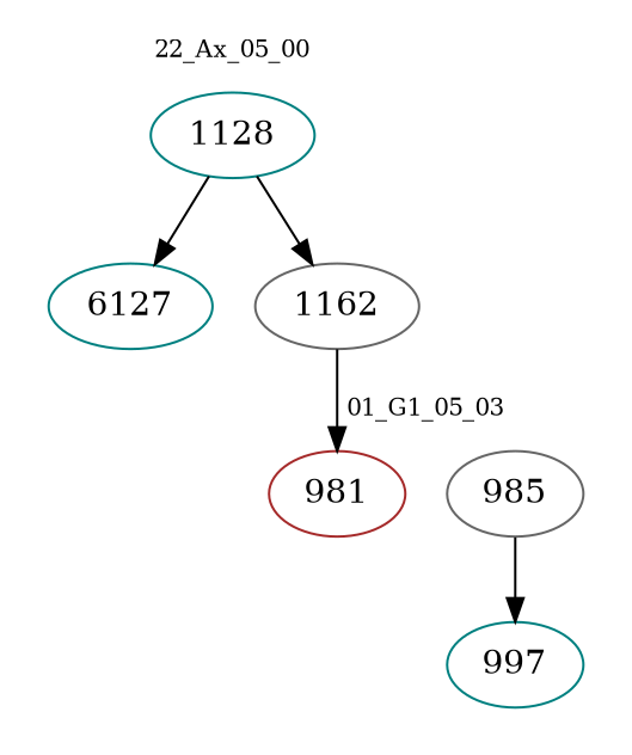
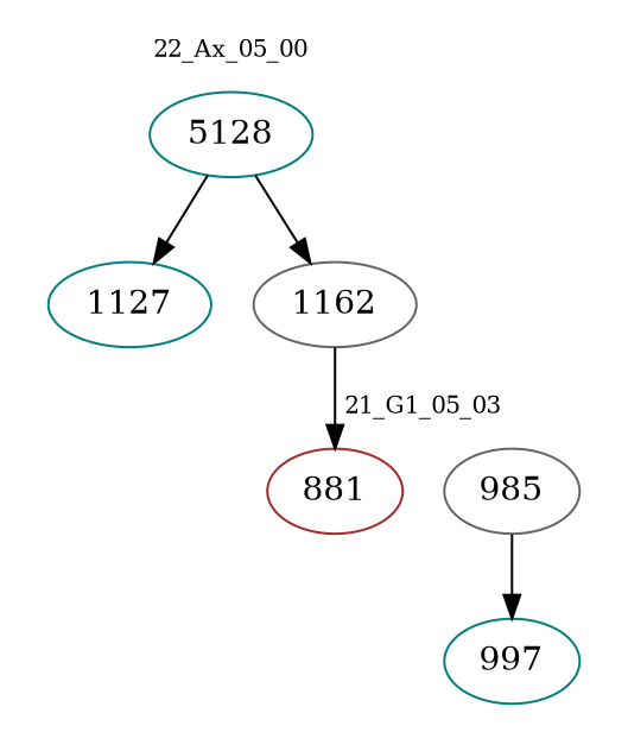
  digraph {
    node [color=teal]
    edge [color=black]
-   n1 [label=1128]
-   n2 [label=6127]
+   n1 [label=5128]
+   n2 [label=1127]
    n3 [color=gray40 label=1162]
    n4 [color=gray40 label=985]
-   n5 [color=brown label=981]
+   n5 [color=brown label=881]
    n6 [label=997]
    subgraph cluster_1 {
      color=white
      fontsize=10
      label="22_Ax_05_00"
      n1
      n2
      n3
    }
    subgraph cluster_2 {
      color=white
      fontsize=10
-     label="01_G1_05_03"
+     label="21_G1_05_03"
      n4
      n5
      n6
    }
    n1 -> n2
    n1 -> n3
    n3 -> n5
    n4 -> n6
  }
